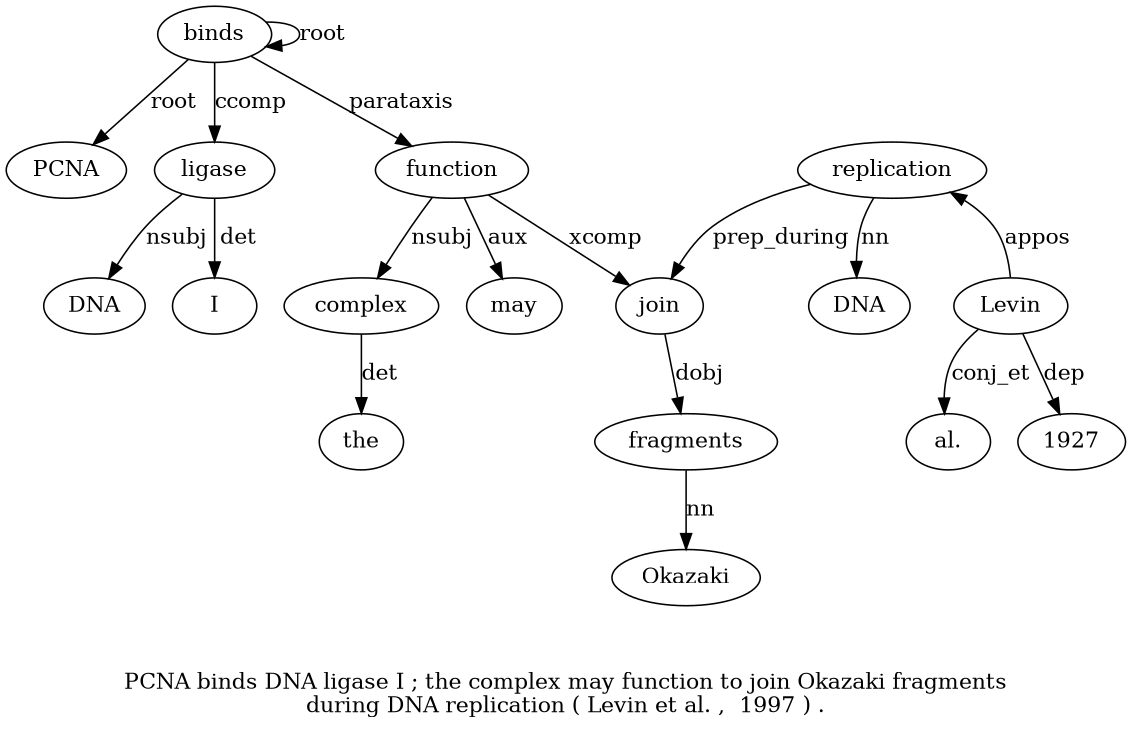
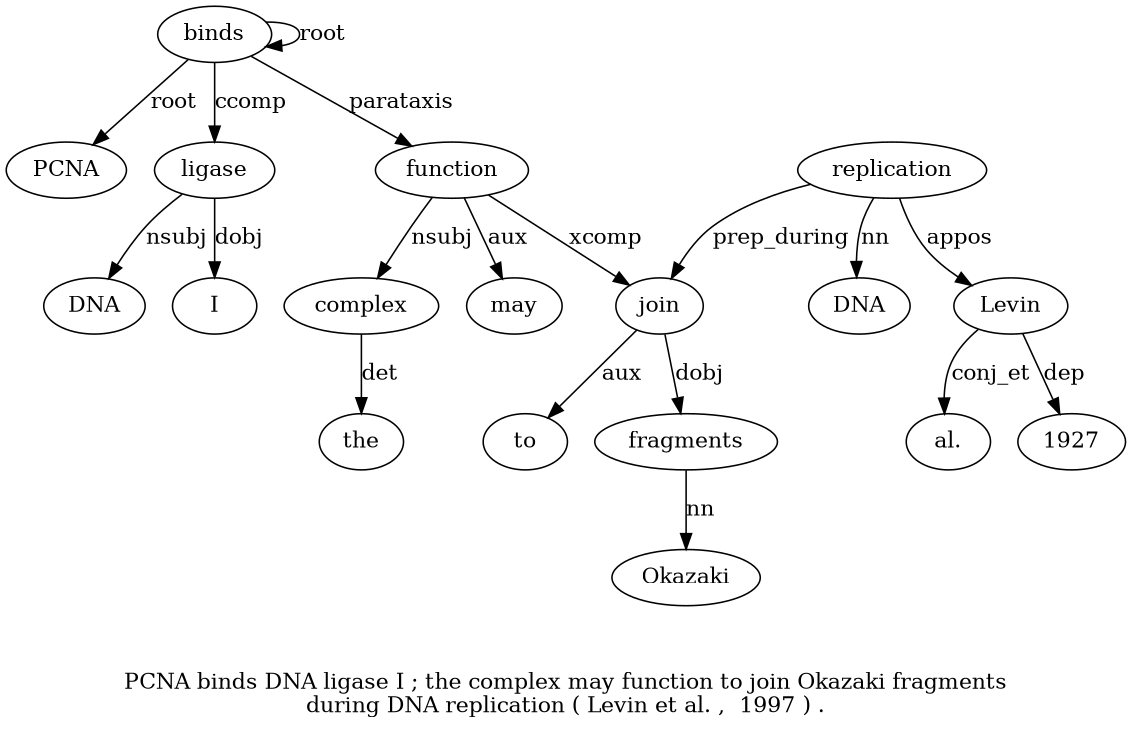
  digraph {
    label="PCNA binds DNA ligase I ; the complex may function to join Okazaki fragments\nduring DNA replication ( Levin et al. ,  1997 ) ."
    node [fillcolor=white style=filled]
    n1 [label=binds]
    n2 [label=PCNA]
    n3 [label=ligase]
    n4 [label=function]
    n5 [label=DNA]
    n6 [label=I]
    n7 [label=complex]
    n8 [label=may]
    n9 [label=join]
    n10 [label=the]
+   n11 [label=to]
    n12 [label=fragments]
    n13 [label=Okazaki]
    n14 [label=replication]
    n15 [label=DNA]
    n16 [label=Levin]
    n17 [label="al."]
    n18 [label=1927]
    n1 -> n1 [label=root]
    n1 -> n2 [label=root]
    n1 -> n3 [label=ccomp]
    n1 -> n4 [label=parataxis]
    n3 -> n5 [label=nsubj]
-   n3 -> n6 [label=det]
+   n3 -> n6 [label=dobj]
    n4 -> n7 [label=nsubj]
    n4 -> n8 [label=aux]
    n4 -> n9 [label=xcomp]
    n7 -> n10 [label=det]
+   n9 -> n11 [label=aux]
    n9 -> n12 [label=dobj]
    n12 -> n13 [label=nn]
    n14 -> n9 [label=prep_during]
    n14 -> n15 [label=nn]
-   n16 -> n14 [label=appos]
+   n14 -> n16 [label=appos]
    n16 -> n17 [label=conj_et]
    n16 -> n18 [label=dep]
  }
